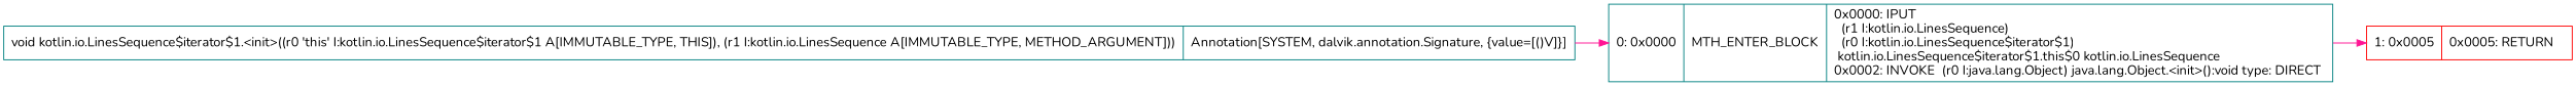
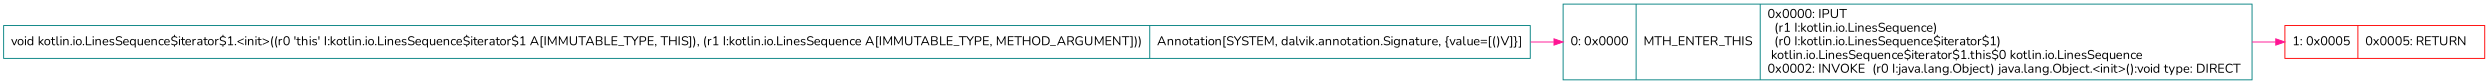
  digraph {
    rankdir=LR
    fontname=Nunito
    node [shape=record color=teal fontname=Nunito]
    edge [color=deeppink fontname=Nunito]
-   n1 [label="{0\:\ 0x0000|MTH_ENTER_BLOCK\l|0x0000: IPUT  \l  (r1 I:kotlin.io.LinesSequence)\l  (r0 I:kotlin.io.LinesSequence$iterator$1)\l kotlin.io.LinesSequence$iterator$1.this$0 kotlin.io.LinesSequence \l0x0002: INVOKE  (r0 I:java.lang.Object) java.lang.Object.\<init\>():void type: DIRECT \l}"]
+   n1 [label="{0\:\ 0x0000|MTH_ENTER_THIS\l|0x0000: IPUT  \l  (r1 I:kotlin.io.LinesSequence)\l  (r0 I:kotlin.io.LinesSequence$iterator$1)\l kotlin.io.LinesSequence$iterator$1.this$0 kotlin.io.LinesSequence \l0x0002: INVOKE  (r0 I:java.lang.Object) java.lang.Object.\<init\>():void type: DIRECT \l}"]
    n2 [label="{1\:\ 0x0005|0x0005: RETURN   \l}" color=red]
    n3 [label="{void kotlin.io.LinesSequence$iterator$1.\<init\>((r0 'this' I:kotlin.io.LinesSequence$iterator$1 A[IMMUTABLE_TYPE, THIS]), (r1 I:kotlin.io.LinesSequence A[IMMUTABLE_TYPE, METHOD_ARGUMENT]))  | Annotation[SYSTEM, dalvik.annotation.Signature, \{value=[()V]\}]\l}"]
    n1 -> n2
    n3 -> n1
  }
